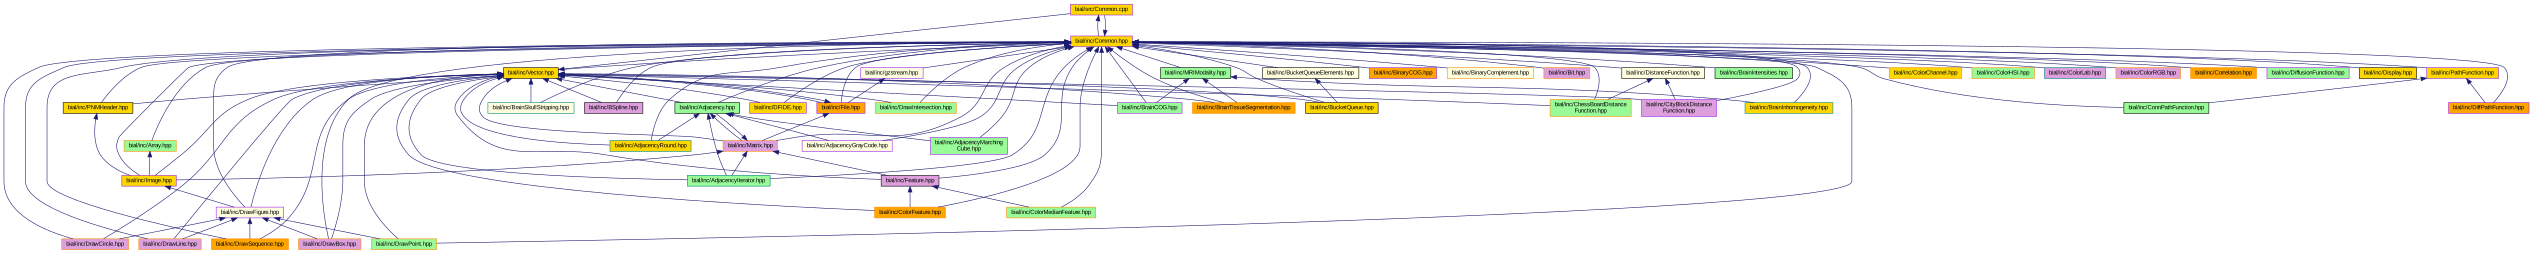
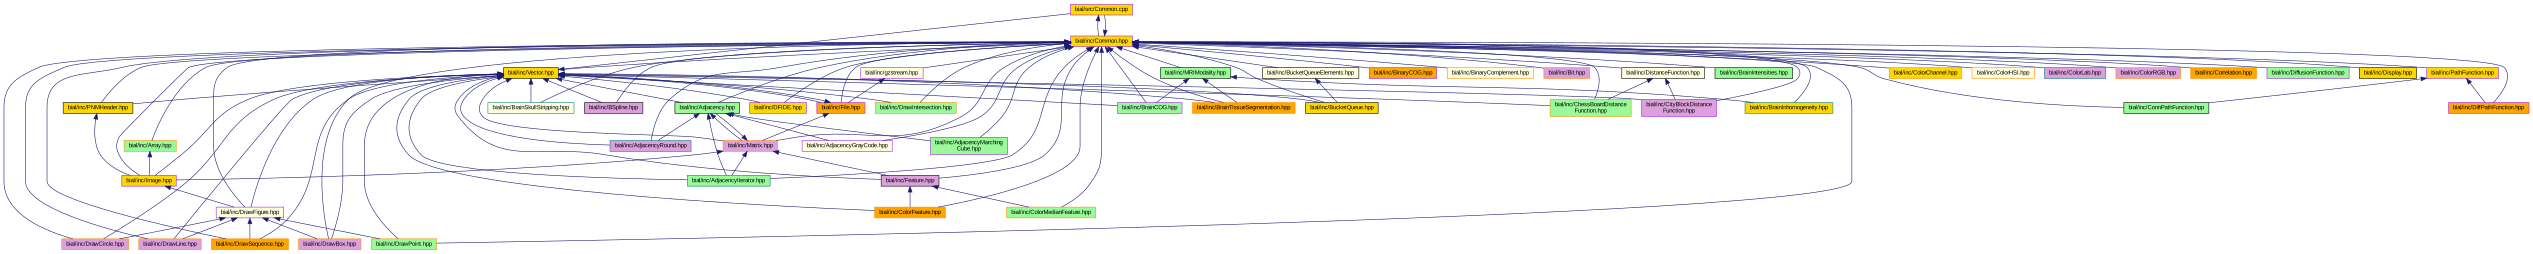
  digraph {
    fontname="Liberation Sans"
    node [color=darkorange fillcolor=palegreen fontname="Liberation Sans" fontsize=10 shape=record style=filled]
    edge [color=midnightblue dir=back fontname="Liberation Sans" fontsize=10 labelfontname=Helvetica labelfontsize=10 style=solid]
    n1 [color=purple fillcolor=gold fontcolor=black height=0.2 label="bial/src/Common.cpp" width=0.4]
    n2 [color=purple fillcolor=gold height=0.2 label="bial/inc/Common.hpp" width=0.4]
    n3 [color=black height=0.2 label="bial/inc/Adjacency.hpp" width=0.4]
    n4 [fillcolor=plum height=0.2 label="bial/inc/Matrix.hpp" width=0.4]
    n5 [color=teal height=0.2 label="bial/inc/AdjacencyIterator.hpp" width=0.4]
    n6 [color=purple fillcolor=gold height=0.2 label="bial/inc/Image.hpp" width=0.4]
    n7 [color=purple fillcolor=lightyellow height=0.2 label="bial/inc/DrawFigure.hpp" width=0.4]
    n8 [fillcolor=plum height=0.2 label="bial/inc/DrawBox.hpp" width=0.4]
    n9 [fillcolor=plum height=0.2 label="bial/inc/DrawCircle.hpp" width=0.4]
    n10 [fillcolor=plum height=0.2 label="bial/inc/DrawLine.hpp" width=0.4]
    n11 [height=0.2 label="bial/inc/DrawPoint.hpp" width=0.4]
    n12 [fillcolor=orange height=0.2 label="bial/inc/DrawSequence.hpp" width=0.4]
    n13 [color=black fillcolor=plum height=0.2 label="bial/inc/Feature.hpp" width=0.4]
    n14 [fillcolor=orange height=0.2 label="bial/inc/ColorFeature.hpp" width=0.4]
    n15 [height=0.2 label="bial/inc/ColorMedianFeature.hpp" width=0.4]
    n16 [color=purple fillcolor=lightyellow height=0.2 label="bial/inc/AdjacencyGrayCode.hpp" width=0.4]
    n17 [color=purple height=0.2 label="bial/inc/AdjacencyMarching\lCube.hpp" width=0.4]
-   n18 [color=teal fillcolor=gold height=0.2 label="bial/inc/AdjacencyRound.hpp" width=0.4]
+   n18 [color=teal fillcolor=plum height=0.2 label="bial/inc/AdjacencyRound.hpp" width=0.4]
    n19 [color=black fillcolor=gold height=0.2 label="bial/inc/Vector.hpp" width=0.4]
    n20 [color=purple fillcolor=orange height=0.2 label="bial/inc/File.hpp" width=0.4]
    n21 [color=purple height=0.2 label="bial/inc/BrainCOG.hpp" width=0.4]
    n22 [color=teal fillcolor=lightyellow height=0.2 label="bial/inc/BrainSkullStripping.hpp" width=0.4]
    n23 [fillcolor=orange height=0.2 label="bial/inc/BrainTissueSegmentation.hpp" width=0.4]
    n24 [color=black fillcolor=plum height=0.2 label="bial/inc/BSpline.hpp" width=0.4]
    n25 [color=black fillcolor=gold height=0.2 label="bial/inc/BucketQueue.hpp" width=0.4]
    n26 [color=black fillcolor=lightyellow height=0.2 label="bial/inc/DistanceFunction.hpp" width=0.4]
    n27 [height=0.2 label="bial/inc/ChessBoardDistance\lFunction.hpp" width=0.4]
    n28 [color=purple fillcolor=plum height=0.2 label="bial/inc/CityBlockDistance\lFunction.hpp" width=0.4]
    n29 [color=black fillcolor=gold height=0.2 label="bial/inc/PNMHeader.hpp" width=0.4]
    n30 [color=purple fillcolor=gold height=0.2 label="bial/inc/DFIDE.hpp" width=0.4]
    n31 [height=0.2 label="bial/inc/DrawIntersection.hpp" width=0.4]
    n32 [color=purple fillcolor=lightyellow height=0.2 label="bial/inc/gzstream.hpp" width=0.4]
    n33 [height=0.2 label="bial/inc/Array.hpp" width=0.4]
    n34 [color=purple fillcolor=orange height=0.2 label="bial/inc/BinaryCOG.hpp" width=0.4]
    n35 [fillcolor=lightyellow height=0.2 label="bial/inc/BinaryComplement.hpp" width=0.4]
    n36 [fillcolor=plum height=0.2 label="bial/inc/Bit.hpp" width=0.4]
    n37 [color=black height=0.2 label="bial/inc/MRIModality.hpp" width=0.4]
    n38 [color=teal fillcolor=gold height=0.2 label="bial/inc/BrainInhomogeneity.hpp" width=0.4]
    n39 [color=black height=0.2 label="bial/inc/BrainIntensities.hpp" width=0.4]
    n40 [color=black fillcolor=lightyellow height=0.2 label="bial/inc/BucketQueueElements.hpp" width=0.4]
    n41 [color=purple fillcolor=gold height=0.2 label="bial/inc/PathFunction.hpp" width=0.4]
    n42 [color=black height=0.2 label="bial/inc/ConnPathFunction.hpp" width=0.4]
    n43 [color=purple fillcolor=orange height=0.2 label="bial/inc/DiffPathFunction.hpp" width=0.4]
    n44 [fillcolor=gold height=0.2 label="bial/inc/ColorChannel.hpp" width=0.4]
-   n45 [height=0.2 label="bial/inc/ColorHSI.hpp" width=0.4]
+   n45 [fillcolor=lightyellow height=0.2 label="bial/inc/ColorHSI.hpp" width=0.4]
    n46 [color=teal fillcolor=plum height=0.2 label="bial/inc/ColorLab.hpp" width=0.4]
    n47 [fillcolor=plum height=0.2 label="bial/inc/ColorRGB.hpp" width=0.4]
    n48 [fillcolor=orange height=0.2 label="bial/inc/Correlation.hpp" width=0.4]
    n49 [color=purple height=0.2 label="bial/inc/DiffusionFunction.hpp" width=0.4]
    n50 [color=black fillcolor=gold height=0.2 label="bial/inc/Display.hpp" width=0.4]
    n1 -> n2
    n2 -> n1
    n2 -> n3
    n2 -> n4
    n2 -> n5
    n2 -> n6
    n2 -> n7
    n2 -> n8
    n2 -> n9
    n2 -> n10
    n2 -> n11
    n2 -> n12
    n2 -> n13
    n2 -> n14
    n2 -> n15
    n2 -> n16
    n2 -> n17
    n2 -> n18
    n2 -> n19
    n2 -> n20
    n2 -> n21
    n2 -> n22
    n2 -> n23
    n2 -> n24
    n2 -> n25
    n2 -> n26
    n2 -> n27
    n2 -> n28
    n2 -> n29
    n2 -> n30
    n2 -> n31
    n2 -> n32
    n2 -> n33
    n2 -> n34
    n2 -> n35
    n2 -> n36
    n2 -> n37
    n2 -> n38
    n2 -> n39
    n2 -> n40
    n2 -> n41
    n2 -> n42
    n2 -> n43
    n2 -> n44
    n2 -> n45
    n2 -> n46
    n2 -> n47
    n2 -> n48
    n2 -> n49
    n2 -> n50
    n3 -> n4
    n3 -> n5
    n3 -> n16
    n3 -> n17
    n3 -> n18
    n4 -> n3
    n4 -> n5
    n4 -> n6
    n4 -> n13
    n6 -> n7
    n7 -> n8
    n7 -> n9
    n7 -> n10
    n7 -> n11
    n7 -> n12
    n13 -> n14
    n13 -> n15
    n19 -> n1
    n19 -> n3
    n19 -> n4
    n19 -> n5
    n19 -> n6
    n19 -> n7
    n19 -> n8
    n19 -> n9
    n19 -> n10
    n19 -> n11
    n19 -> n12
    n19 -> n13
    n19 -> n14
    n19 -> n18
    n19 -> n20
    n19 -> n21
    n19 -> n22
    n19 -> n23
    n19 -> n24
    n19 -> n25
    n19 -> n27
    n19 -> n28
    n19 -> n29
    n19 -> n30
    n19 -> n31
    n20 -> n4
    n20 -> n19
    n26 -> n27
    n26 -> n28
    n29 -> n6
    n32 -> n20
    n33 -> n6
    n37 -> n21
    n37 -> n23
    n37 -> n38
    n40 -> n25
    n41 -> n42
    n41 -> n43
  }
